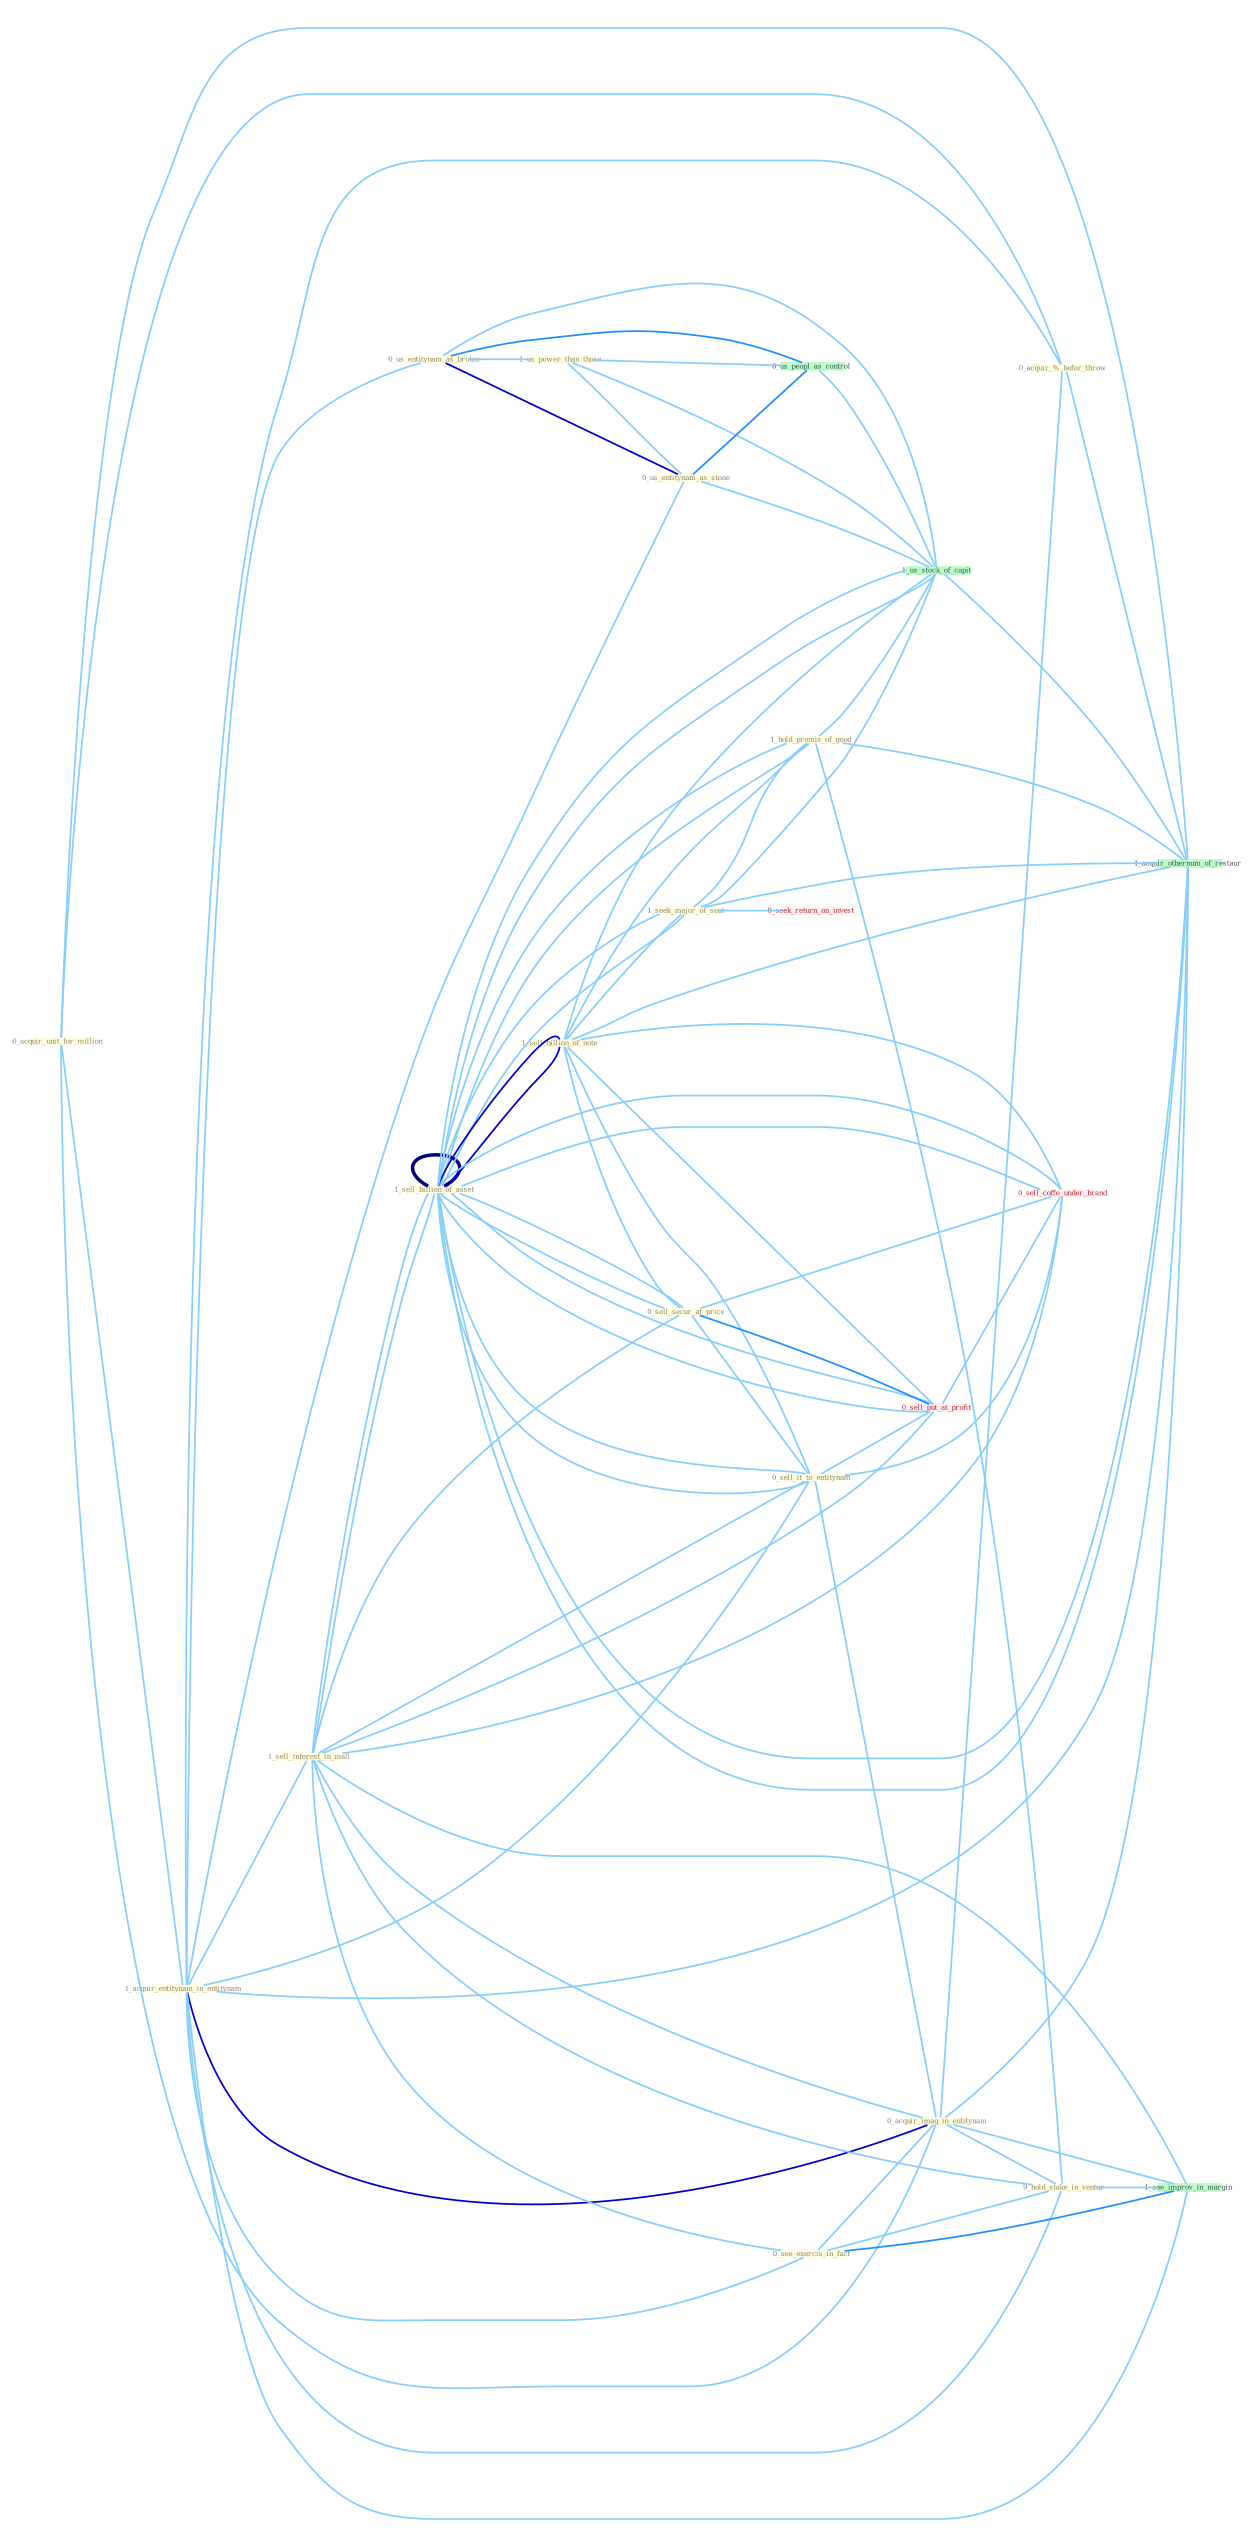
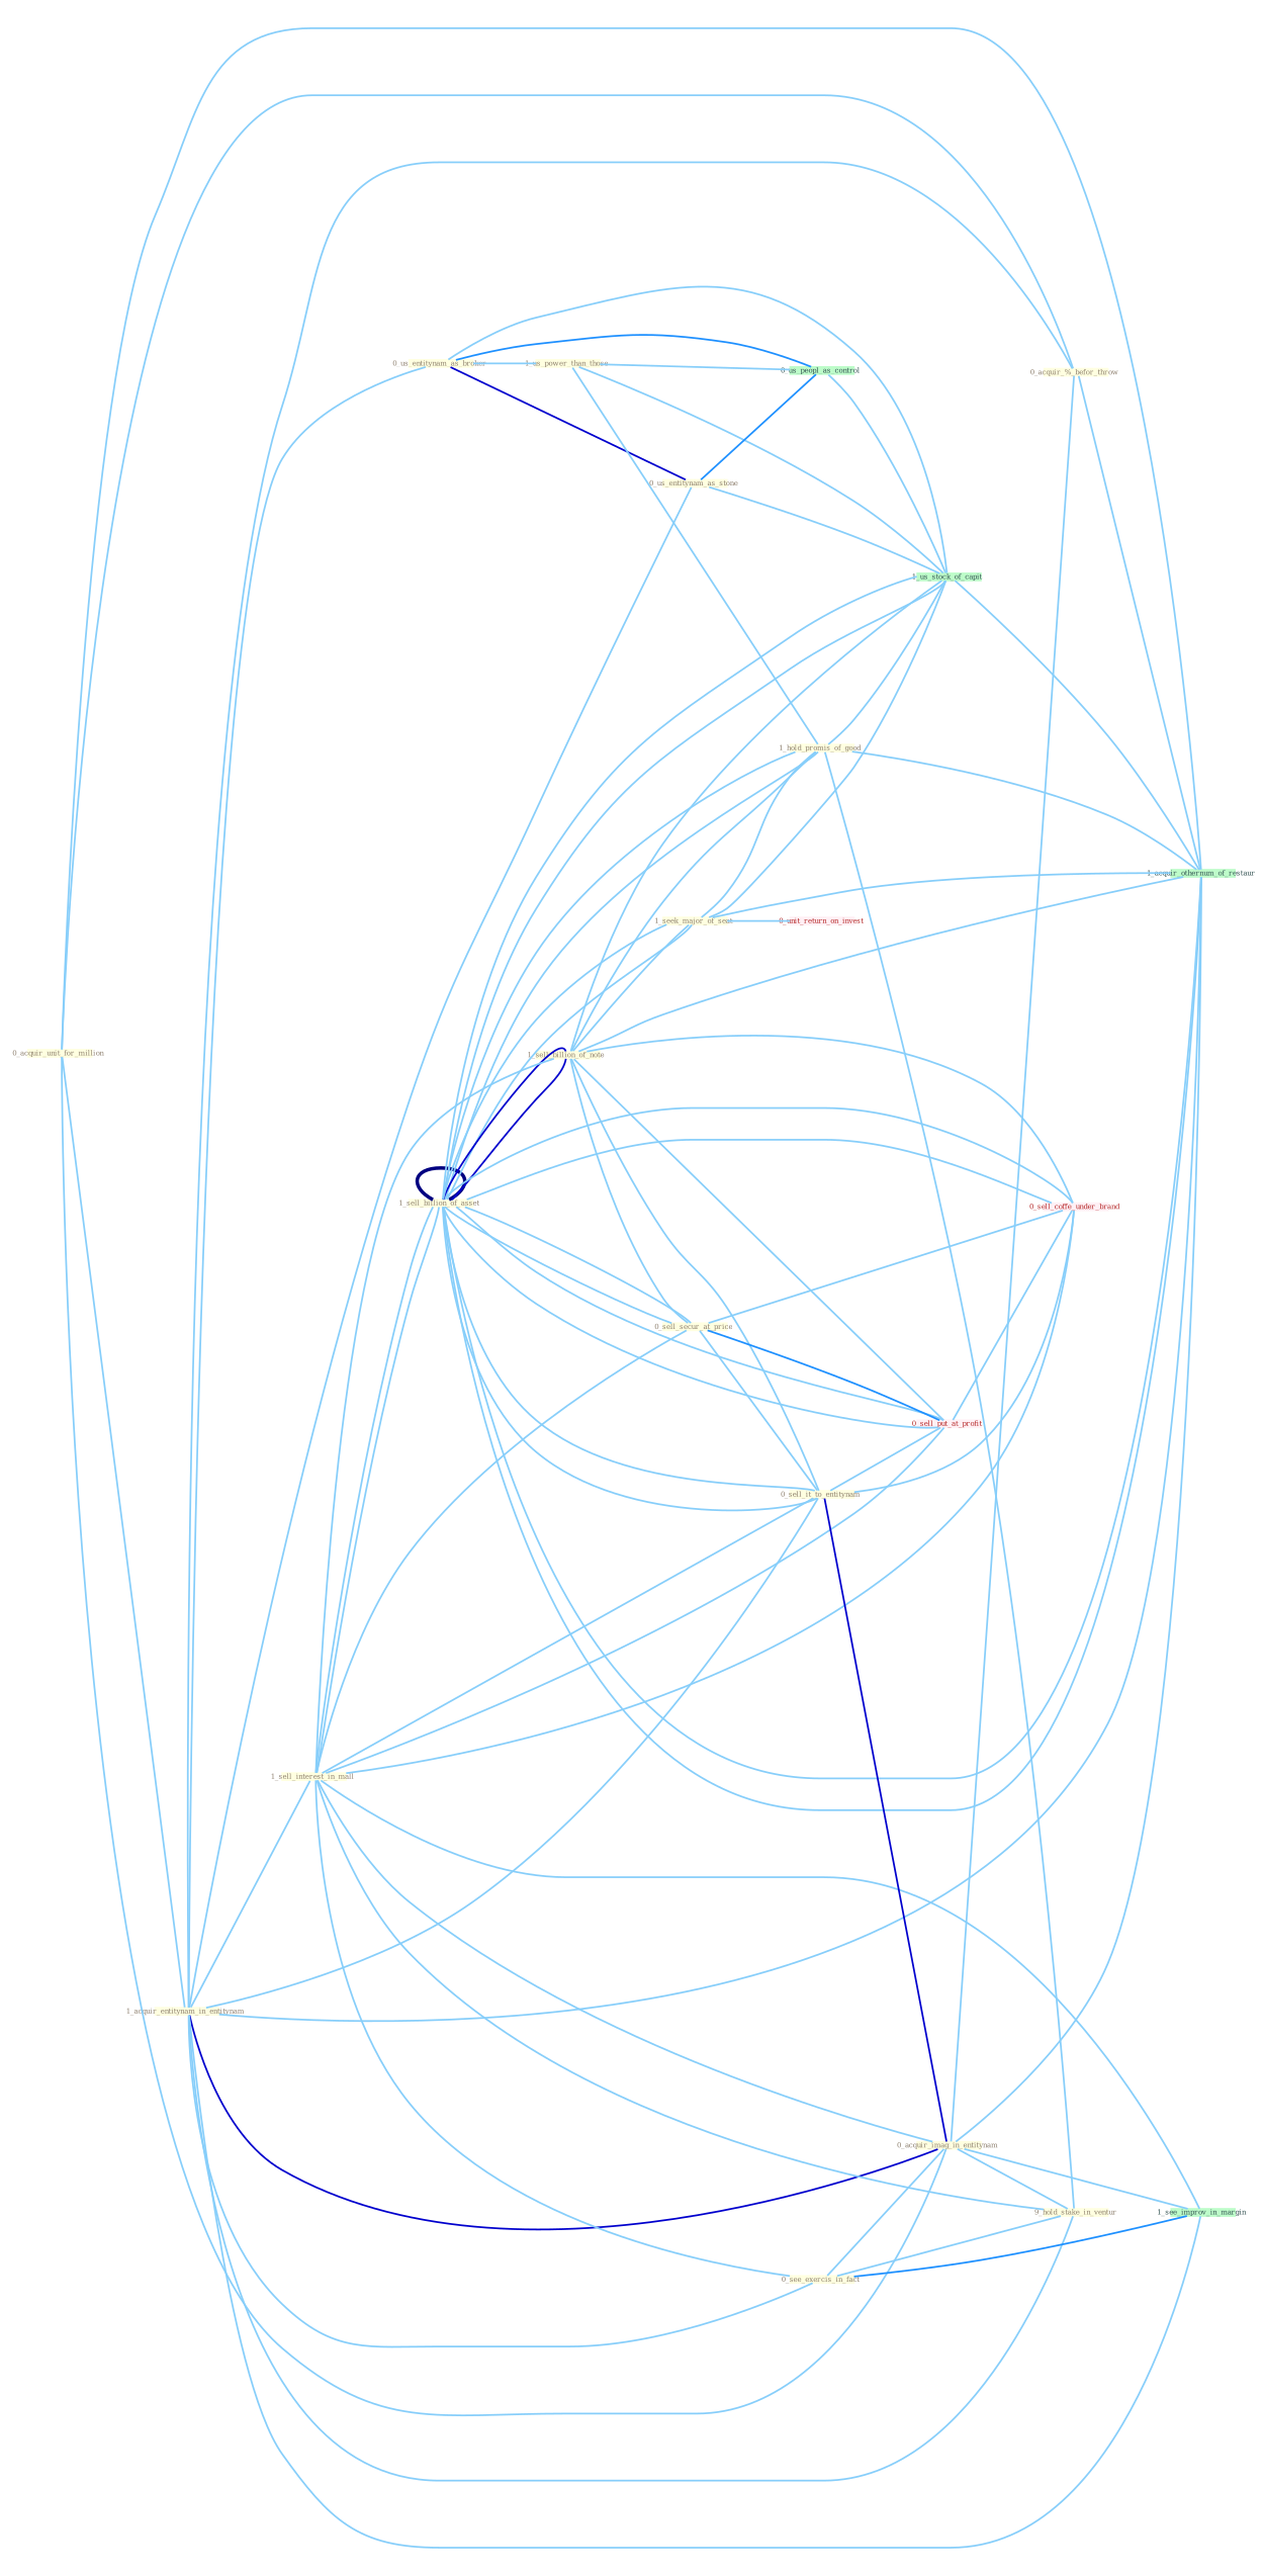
  graph {
    rankdir=LR
    node [color="#ffffe0" fixedsize=true fontcolor="#8b7d6b" fontsize=4 shape=polygon style=filled]
    edge [color="#87cefa" w=1]
    "0_acquir_unit_for_million " [height=.06 width=.5]
    "1_sell_billion_of_asset " [height=.06 width=.5]
    "1_acquir_entitynam_in_entitynam " [height=.06 width=.5]
    "1_sell_billion_of_note " [height=.06 width=.5]
    "1_sell_interest_in_mall " [height=.06 width=.5]
    "0_see_exercis_in_fact " [height=.06 width=.5]
    "1_seek_major_of_seat " [height=.06 width=.5]
    "0_sell_secur_at_price " [height=.06 width=.5]
    "0_sell_it_to_entitynam " [height=.06 width=.5]
    "0_acquir_imag_in_entitynam " [height=.06 width=.5]
    "0_acquir_%_befor_throw " [height=.06 width=.5]
    "0_us_entitynam_as_broker " [height=.06 width=.5]
    "1_hold_promis_of_good " [height=.06 width=.5]
    "1_us_power_than_those " [height=.06 width=.5]
    n15 [height=.06 label="9_hold_stake_in_ventur" width=.5]
    "0_us_entitynam_as_stone " [height=.06 width=.5]
    "0_sell_put_at_profit " [color="#fff0f5" fontcolor="#b22222" height=.06 width=.5]
-   "0_seek_return_on_invest " [color="#fff0f5" fontcolor="#b22222" height=.06 width=.5]
+   "0_seek_return_on_invest " [color="#fff0f5" fontcolor="#b22222" height=.06 width=.5 label="0_unit_return_on_invest"]
    "0_sell_coffe_under_brand " [color="#fff0f5" fontcolor="#b22222" height=.06 width=.5]
    "1_acquir_othernum_of_restaur " [color="#BDFCC9" fontcolor="#2f4f4f" height=.06 width=.5]
    "1_us_stock_of_capit " [color="#BDFCC9" fontcolor="#2f4f4f" height=.06 width=.5]
    "1_see_improv_in_margin " [color="#BDFCC9" fontcolor="#2f4f4f" height=.06 width=.5]
    "0_us_peopl_as_control " [color="#BDFCC9" fontcolor="#2f4f4f" height=.06 width=.5]
    subgraph sub_1 {
      "0_acquir_unit_for_million "
      "1_sell_billion_of_asset "
      "1_acquir_entitynam_in_entitynam "
      "1_sell_billion_of_note "
      "1_sell_interest_in_mall "
      "0_see_exercis_in_fact "
      "1_seek_major_of_seat "
      "0_sell_secur_at_price "
      "0_sell_it_to_entitynam "
      "0_acquir_imag_in_entitynam "
      "0_acquir_%_befor_throw "
      "0_us_entitynam_as_broker "
      "1_hold_promis_of_good "
      "1_us_power_than_those "
      n15
      "0_us_entitynam_as_stone "
    }
    subgraph sub_2 {
      "0_sell_put_at_profit "
      "0_seek_return_on_invest "
      "0_sell_coffe_under_brand "
    }
    "0_acquir_unit_for_million " -- "1_acquir_entitynam_in_entitynam "
    "0_acquir_unit_for_million " -- "0_acquir_imag_in_entitynam "
    "0_acquir_unit_for_million " -- "0_acquir_%_befor_throw "
    "0_acquir_unit_for_million " -- "1_acquir_othernum_of_restaur "
    "1_sell_billion_of_asset " -- "1_sell_billion_of_asset " [color="#000080" style=bold w=4]
    "1_sell_billion_of_asset " -- "1_sell_billion_of_note " [color="#0000cd" w=3]
    "1_sell_billion_of_asset " -- "1_sell_interest_in_mall "
    "1_sell_billion_of_asset " -- "1_seek_major_of_seat "
    "1_sell_billion_of_asset " -- "0_sell_secur_at_price "
    "1_sell_billion_of_asset " -- "0_sell_it_to_entitynam "
    "1_sell_billion_of_asset " -- "1_hold_promis_of_good "
    "1_sell_billion_of_asset " -- "1_hold_promis_of_good "
    "1_sell_billion_of_asset " -- "0_sell_put_at_profit "
    "1_sell_billion_of_asset " -- "0_sell_put_at_profit "
    "1_sell_billion_of_asset " -- "0_sell_coffe_under_brand "
    "1_sell_billion_of_asset " -- "0_sell_coffe_under_brand "
    "1_sell_billion_of_asset " -- "1_acquir_othernum_of_restaur "
    "1_sell_billion_of_asset " -- "1_acquir_othernum_of_restaur "
    "1_sell_billion_of_asset " -- "1_us_stock_of_capit "
    "1_sell_billion_of_asset " -- "1_us_stock_of_capit "
    "1_acquir_entitynam_in_entitynam " -- "1_sell_interest_in_mall "
    "1_acquir_entitynam_in_entitynam " -- "0_see_exercis_in_fact "
    "1_acquir_entitynam_in_entitynam " -- "0_sell_it_to_entitynam "
    "1_acquir_entitynam_in_entitynam " -- "0_acquir_imag_in_entitynam " [color="#0000cd" w=3]
    "1_acquir_entitynam_in_entitynam " -- "0_acquir_%_befor_throw "
    "1_acquir_entitynam_in_entitynam " -- "0_us_entitynam_as_broker "
    "1_acquir_entitynam_in_entitynam " -- n15
    "1_acquir_entitynam_in_entitynam " -- "0_us_entitynam_as_stone "
    "1_acquir_entitynam_in_entitynam " -- "1_acquir_othernum_of_restaur "
    "1_acquir_entitynam_in_entitynam " -- "1_see_improv_in_margin "
    "1_sell_billion_of_note " -- "1_sell_billion_of_asset " [color="#0000cd" w=3]
+   "1_sell_billion_of_note " -- "1_sell_interest_in_mall "
    "1_sell_billion_of_note " -- "1_seek_major_of_seat "
    "1_sell_billion_of_note " -- "0_sell_secur_at_price "
    "1_sell_billion_of_note " -- "0_sell_it_to_entitynam "
    "1_sell_billion_of_note " -- "1_hold_promis_of_good "
    "1_sell_billion_of_note " -- "0_sell_put_at_profit "
    "1_sell_billion_of_note " -- "0_sell_coffe_under_brand "
    "1_sell_billion_of_note " -- "1_acquir_othernum_of_restaur "
    "1_sell_billion_of_note " -- "1_us_stock_of_capit "
    "1_sell_interest_in_mall " -- "1_sell_billion_of_asset "
    "1_sell_interest_in_mall " -- "0_see_exercis_in_fact "
    "1_sell_interest_in_mall " -- "0_sell_secur_at_price "
    "1_sell_interest_in_mall " -- "0_sell_it_to_entitynam "
    "1_sell_interest_in_mall " -- "0_acquir_imag_in_entitynam "
    "1_sell_interest_in_mall " -- n15
    "1_sell_interest_in_mall " -- "0_sell_put_at_profit "
    "1_sell_interest_in_mall " -- "0_sell_coffe_under_brand "
    "1_sell_interest_in_mall " -- "1_see_improv_in_margin "
    "0_see_exercis_in_fact " -- "0_acquir_imag_in_entitynam "
    "0_see_exercis_in_fact " -- n15
    "0_see_exercis_in_fact " -- "1_see_improv_in_margin " [color="#1e90ff" w=2]
    "1_seek_major_of_seat " -- "1_sell_billion_of_asset "
    "1_seek_major_of_seat " -- "1_hold_promis_of_good "
    "1_seek_major_of_seat " -- "0_seek_return_on_invest "
    "1_seek_major_of_seat " -- "1_acquir_othernum_of_restaur "
    "1_seek_major_of_seat " -- "1_us_stock_of_capit "
    "0_sell_secur_at_price " -- "1_sell_billion_of_asset "
    "0_sell_secur_at_price " -- "0_sell_it_to_entitynam "
    "0_sell_secur_at_price " -- "0_sell_put_at_profit " [color="#1e90ff" w=2]
    "0_sell_secur_at_price " -- "0_sell_coffe_under_brand "
    "0_sell_it_to_entitynam " -- "1_sell_billion_of_asset "
-   "0_sell_it_to_entitynam " -- "0_acquir_imag_in_entitynam "
+   "0_sell_it_to_entitynam " -- "0_acquir_imag_in_entitynam " [color="#0000cd"]
    "0_sell_it_to_entitynam " -- "0_sell_put_at_profit "
    "0_sell_it_to_entitynam " -- "0_sell_coffe_under_brand "
    "0_acquir_imag_in_entitynam " -- "0_acquir_%_befor_throw "
    "0_acquir_imag_in_entitynam " -- n15
    "0_acquir_imag_in_entitynam " -- "1_acquir_othernum_of_restaur "
    "0_acquir_imag_in_entitynam " -- "1_see_improv_in_margin "
    "0_acquir_%_befor_throw " -- "1_acquir_othernum_of_restaur "
    "0_us_entitynam_as_broker " -- "1_us_power_than_those "
    "0_us_entitynam_as_broker " -- "0_us_entitynam_as_stone " [color="#0000cd" w=3]
    "0_us_entitynam_as_broker " -- "1_us_stock_of_capit "
    "0_us_entitynam_as_broker " -- "0_us_peopl_as_control " [color="#1e90ff" w=2]
    "1_hold_promis_of_good " -- n15
    "1_hold_promis_of_good " -- "1_acquir_othernum_of_restaur "
    "1_hold_promis_of_good " -- "1_us_stock_of_capit "
-   "1_us_power_than_those " -- "0_us_entitynam_as_stone "
+   "1_us_power_than_those " -- "1_hold_promis_of_good "
    "1_us_power_than_those " -- "1_us_stock_of_capit "
    "1_us_power_than_those " -- "0_us_peopl_as_control "
-   n15 -- "1_see_improv_in_margin "
    "0_us_entitynam_as_stone " -- "1_us_stock_of_capit "
    "0_us_entitynam_as_stone " -- "0_us_peopl_as_control " [color="#1e90ff" w=2]
    "0_sell_put_at_profit " -- "0_sell_coffe_under_brand "
    "1_us_stock_of_capit " -- "1_acquir_othernum_of_restaur "
    "0_us_peopl_as_control " -- "1_us_stock_of_capit "
  }
